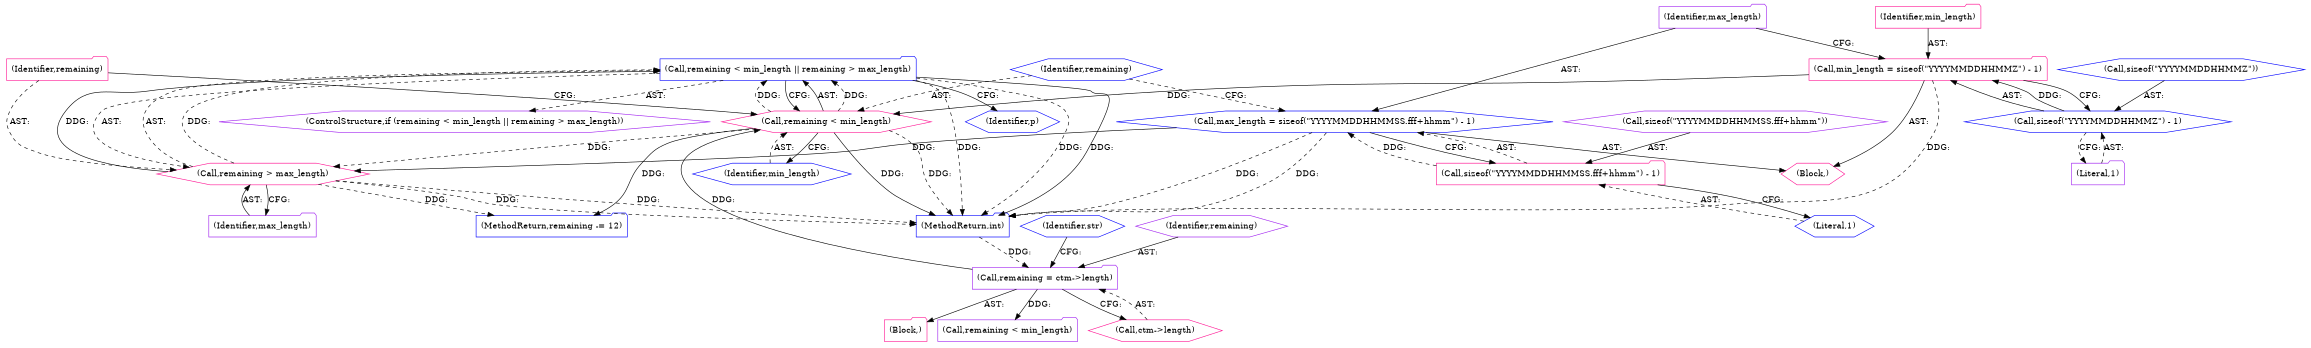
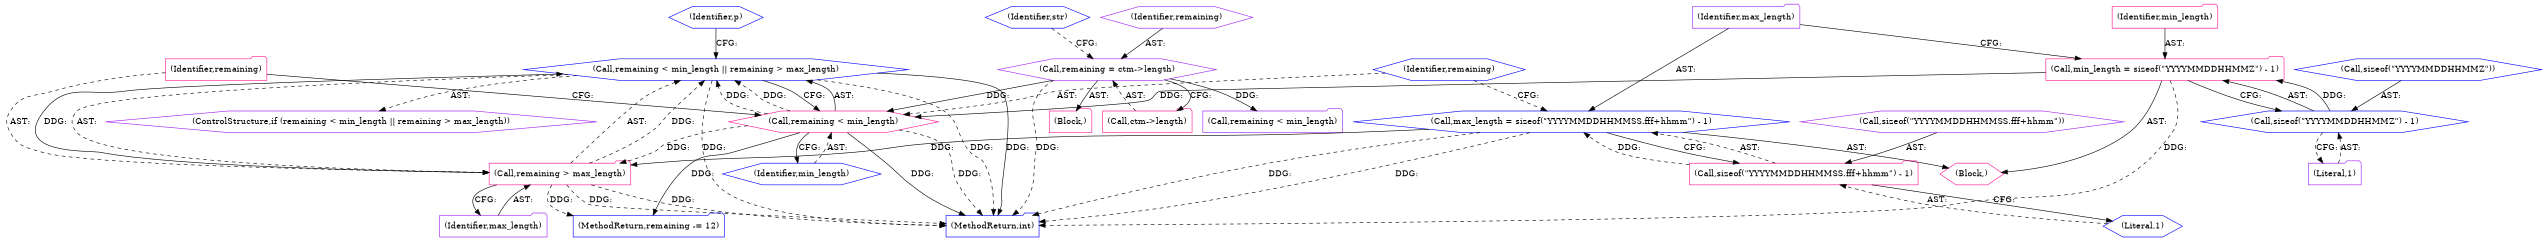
  digraph {
    node [color=blue shape=folder]
    edge [style=solid]
-   n1 [label="(Call,remaining < min_length || remaining > max_length)"]
+   n1 [label="(Call,remaining < min_length || remaining > max_length)" shape=hexagon]
    n2 [color=deeppink label="(Call,remaining < min_length)" shape=hexagon]
-   n3 [color=deeppink label="(Call,remaining > max_length)" shape=hexagon]
+   n3 [color=deeppink label="(Call,remaining > max_length)"]
    n4 [color=purple label="(ControlStructure,if (remaining < min_length || remaining > max_length))" shape=hexagon]
    n5 [label="(MethodReturn,int)"]
    n6 [label="(Identifier,min_length)" shape=hexagon]
    n7 [label="(MethodReturn,remaining -= 12)"]
    n8 [color=purple label="(Identifier,max_length)"]
-   n9 [color=purple label="(Call,remaining = ctm->length)"]
+   n9 [color=purple label="(Call,remaining = ctm->length)" shape=hexagon]
    n10 [color=deeppink label="(Block,)"]
    n11 [color=purple label="(Call,remaining < min_length)"]
-   n12 [color=deeppink label="(Call,ctm->length)" shape=hexagon]
+   n12 [color=deeppink label="(Call,ctm->length)"]
    n13 [color=deeppink label="(Call,min_length = sizeof(\"YYYYMMDDHHMMZ\") - 1)"]
    n14 [label="(Call,sizeof(\"YYYYMMDDHHMMZ\") - 1)" shape=hexagon]
    n15 [color=deeppink label="(Block,)" shape=hexagon]
    n16 [color=purple label="(Literal,1)"]
    n17 [label="(Call,max_length = sizeof(\"YYYYMMDDHHMMSS.fff+hhmm\") - 1)" shape=hexagon]
    n18 [color=deeppink label="(Call,sizeof(\"YYYYMMDDHHMMSS.fff+hhmm\") - 1)"]
    n19 [label="(Literal,1)" shape=hexagon]
    n20 [label="(Identifier,remaining)" shape=hexagon]
    n21 [color=deeppink label="(Identifier,min_length)"]
    n22 [color=purple label="(Identifier,max_length)"]
    n23 [color=deeppink label="(Identifier,remaining)"]
    n24 [label="(Identifier,str)" shape=hexagon]
    n25 [color=purple label="(Identifier,remaining)" shape=hexagon]
    n26 [label="(Call,sizeof(\"YYYYMMDDHHMMZ\"))" shape=hexagon]
    n27 [label="(Identifier,p)" shape=hexagon]
    n28 [color=purple label="(Call,sizeof(\"YYYYMMDDHHMMSS.fff+hhmm\"))" shape=hexagon]
    n1 -> n2 [label="CFG: "]
    n1 -> n3 [label="AST: " style=dashed]
    n1 -> n4 [label="AST: " style=dashed]
    n1 -> n5 [label="DDG: " style=dashed]
    n1 -> n5 [label="DDG: " style=dashed]
    n1 -> n5 [label="DDG: "]
    n2 -> n1 [label="AST: "]
    n2 -> n1 [label="DDG: " style=dashed]
    n2 -> n1 [label="DDG: " style=dashed]
    n2 -> n3 [label="DDG: " style=dashed]
    n2 -> n5 [label="DDG: "]
    n2 -> n5 [label="DDG: " style=dashed]
    n2 -> n6 [label="CFG: "]
    n2 -> n7 [label="DDG: "]
    n3 -> n1 [label="AST: " style=dashed]
    n3 -> n1 [label="DDG: " style=dashed]
    n3 -> n1 [label="DDG: "]
    n3 -> n5 [label="DDG: " style=dashed]
    n3 -> n5 [label="DDG: " style=dashed]
    n3 -> n7 [label="DDG: " style=dashed]
    n3 -> n8 [label="CFG: "]
    n6 -> n2 [label="AST: " style=dashed]
    n8 -> n3 [label="AST: "]
    n9 -> n2 [label="DDG: "]
-   n5 -> n9 [label="DDG: " style=dashed]
+   n9 -> n5 [label="DDG: " style=dashed]
    n9 -> n10 [label="AST: "]
    n9 -> n11 [label="DDG: "]
    n9 -> n12 [label="CFG: "]
    n12 -> n9 [label="AST: " style=dashed]
    n13 -> n2 [label="DDG: "]
    n13 -> n5 [label="DDG: " style=dashed]
    n13 -> n14 [label="CFG: "]
    n13 -> n15 [label="AST: "]
    n14 -> n13 [label="AST: "]
    n14 -> n13 [label="DDG: "]
    n14 -> n16 [label="CFG: " style=dashed]
    n16 -> n14 [label="AST: " style=dashed]
    n17 -> n3 [label="DDG: "]
    n17 -> n5 [label="DDG: " style=dashed]
    n17 -> n5 [label="DDG: " style=dashed]
    n17 -> n15 [label="AST: "]
    n17 -> n18 [label="CFG: "]
    n18 -> n17 [label="AST: " style=dashed]
    n18 -> n17 [label="DDG: " style=dashed]
    n18 -> n19 [label="CFG: "]
    n19 -> n18 [label="AST: " style=dashed]
    n20 -> n2 [label="AST: " style=dashed]
    n20 -> n17 [label="CFG: " style=dashed]
    n21 -> n13 [label="AST: "]
    n22 -> n13 [label="CFG: "]
    n22 -> n17 [label="AST: "]
    n23 -> n2 [label="CFG: "]
    n23 -> n3 [label="AST: " style=dashed]
-   n24 -> n9 [label="CFG: "]
+   n24 -> n9 [label="CFG: " style=dashed]
    n25 -> n9 [label="AST: "]
    n26 -> n14 [label="AST: "]
-   n1 -> n27 [label="CFG: "]
+   n27 -> n1 [label="CFG: "]
    n28 -> n18 [label="AST: "]
  }
